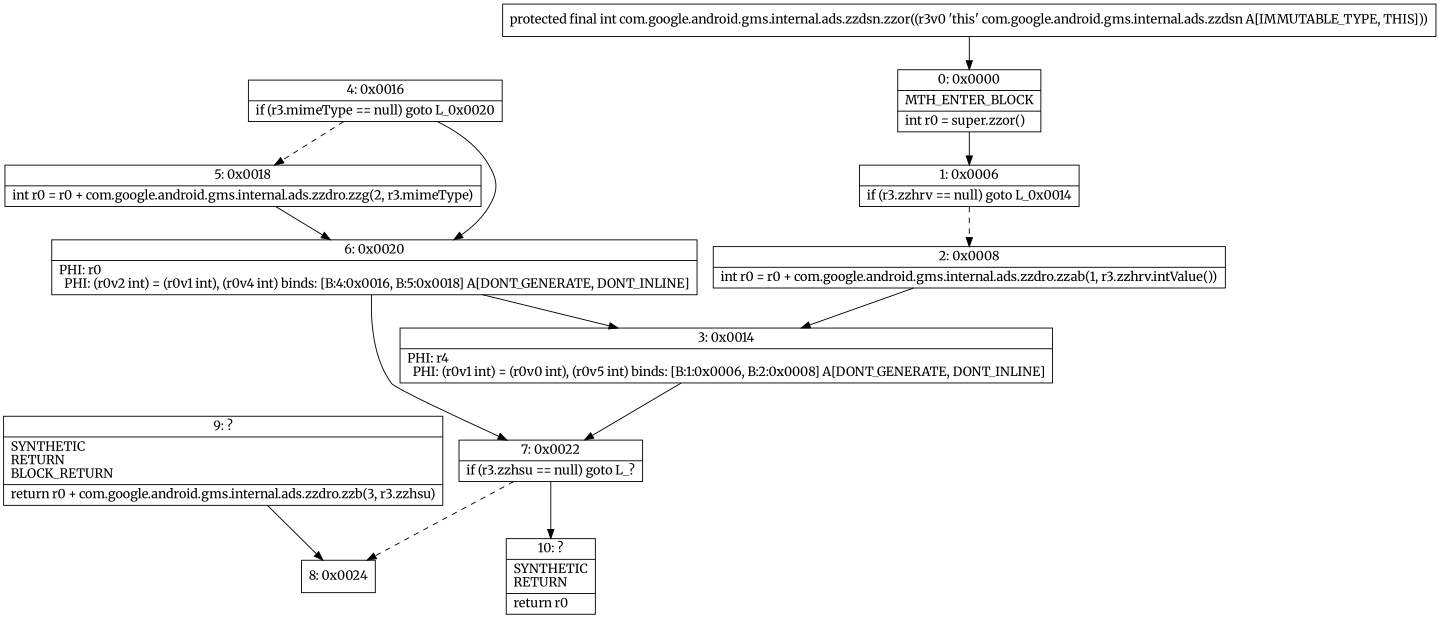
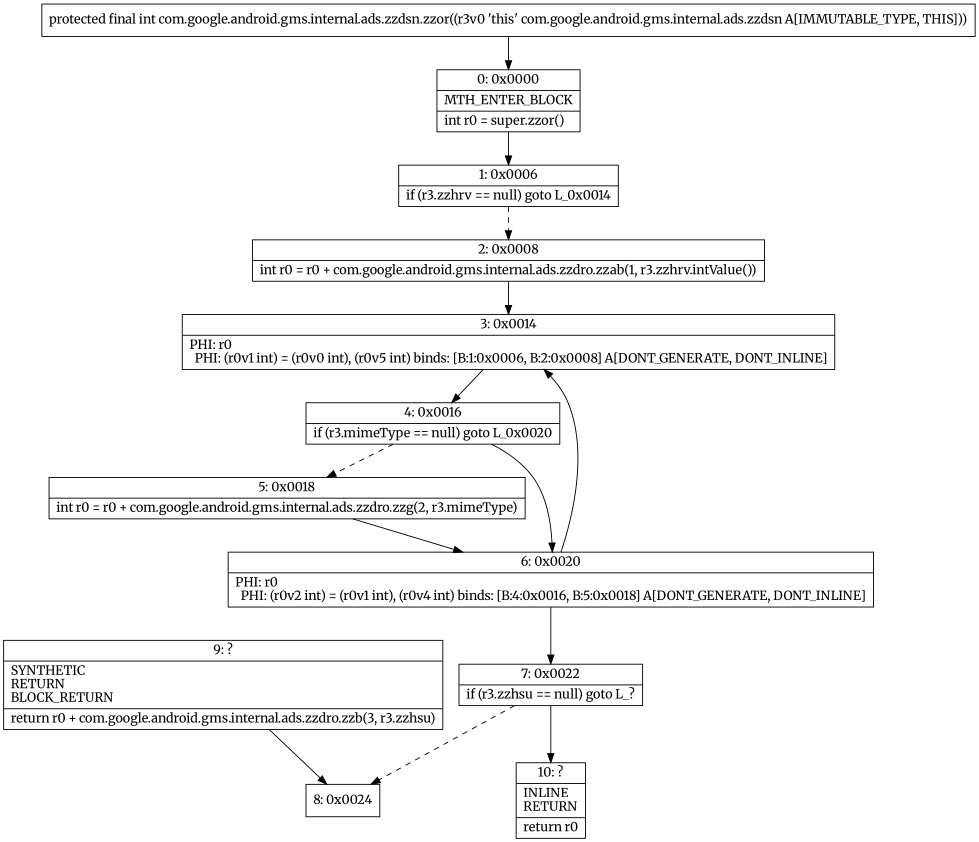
  digraph {
    fontname=Merriweather
    node [fontname=Merriweather shape=record]
    edge [fontname=Merriweather]
    n1 [label="{0\:\ 0x0000|MTH_ENTER_BLOCK\l|int r0 = super.zzor()\l}"]
    n2 [label="{1\:\ 0x0006|if (r3.zzhrv == null) goto L_0x0014\l}"]
    n3 [label="{2\:\ 0x0008|int r0 = r0 + com.google.android.gms.internal.ads.zzdro.zzab(1, r3.zzhrv.intValue())\l}"]
-   n4 [label="{3\:\ 0x0014|PHI: r4 \l  PHI: (r0v1 int) = (r0v0 int), (r0v5 int) binds: [B:1:0x0006, B:2:0x0008] A[DONT_GENERATE, DONT_INLINE]\l}"]
+   n4 [label="{3\:\ 0x0014|PHI: r0 \l  PHI: (r0v1 int) = (r0v0 int), (r0v5 int) binds: [B:1:0x0006, B:2:0x0008] A[DONT_GENERATE, DONT_INLINE]\l}"]
    n5 [label="{4\:\ 0x0016|if (r3.mimeType == null) goto L_0x0020\l}"]
    n6 [label="{5\:\ 0x0018|int r0 = r0 + com.google.android.gms.internal.ads.zzdro.zzg(2, r3.mimeType)\l}"]
    n7 [label="{6\:\ 0x0020|PHI: r0 \l  PHI: (r0v2 int) = (r0v1 int), (r0v4 int) binds: [B:4:0x0016, B:5:0x0018] A[DONT_GENERATE, DONT_INLINE]\l}"]
    n8 [label="{7\:\ 0x0022|if (r3.zzhsu == null) goto L_?\l}"]
    n9 [label="{8\:\ 0x0024}"]
-   n10 [label="{10\:\ ?|SYNTHETIC\lRETURN\l|return r0\l}"]
+   n10 [label="{10\:\ ?|INLINE\lRETURN\l|return r0\l}"]
    n11 [label="{9\:\ ?|SYNTHETIC\lRETURN\lBLOCK_RETURN\l|return r0 + com.google.android.gms.internal.ads.zzdro.zzb(3, r3.zzhsu)\l}"]
    n12 [label="{protected final int com.google.android.gms.internal.ads.zzdsn.zzor((r3v0 'this' com.google.android.gms.internal.ads.zzdsn A[IMMUTABLE_TYPE, THIS])) }"]
    n1 -> n2
    n2 -> n3 [style=dashed]
    n3 -> n4
-   n4 -> n8
+   n4 -> n5
    n5 -> n6 [style=dashed]
    n5 -> n7
    n6 -> n7
    n7 -> n4
    n7 -> n8
    n8 -> n9 [style=dashed]
    n8 -> n10
    n11 -> n9
    n12 -> n1
  }
